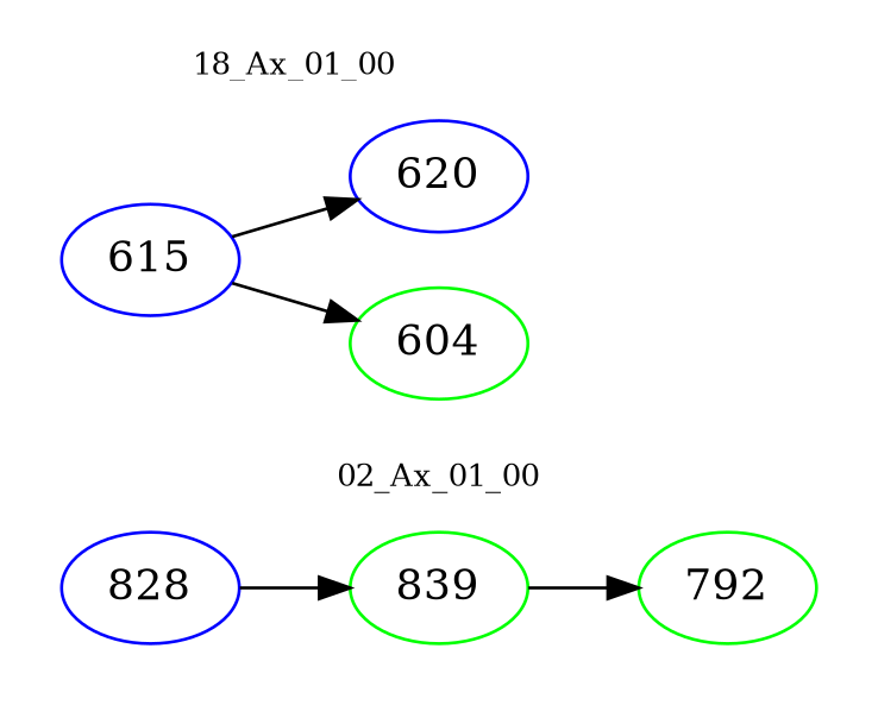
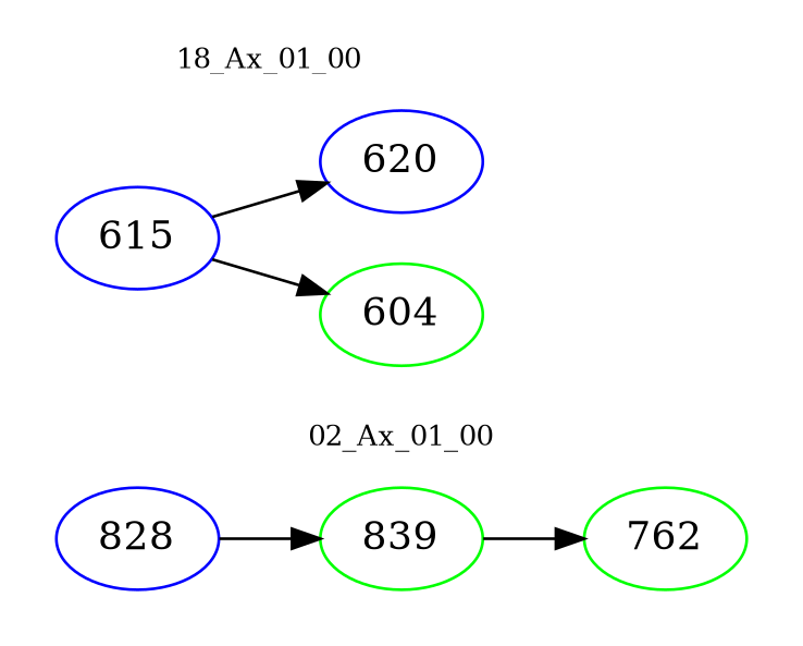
  digraph {
    rankdir=LR
    node [color=blue]
    edge [color=black]
    n1 [label=828]
-   n2 [color=green label=792]
+   n2 [color=green label=762]
    n3 [color=green label=839]
    n4 [label=615]
    n5 [color=green label=604]
    n6 [label=620]
    subgraph cluster_1 {
      color=white
      fontsize=10
      label="02_Ax_01_00"
      n1
      n2
      n3
    }
    subgraph cluster_2 {
      color=white
      fontsize=10
      label="18_Ax_01_00"
      n4
      n5
      n6
    }
    n1 -> n3
    n3 -> n2
    n4 -> n5
    n4 -> n6
  }
